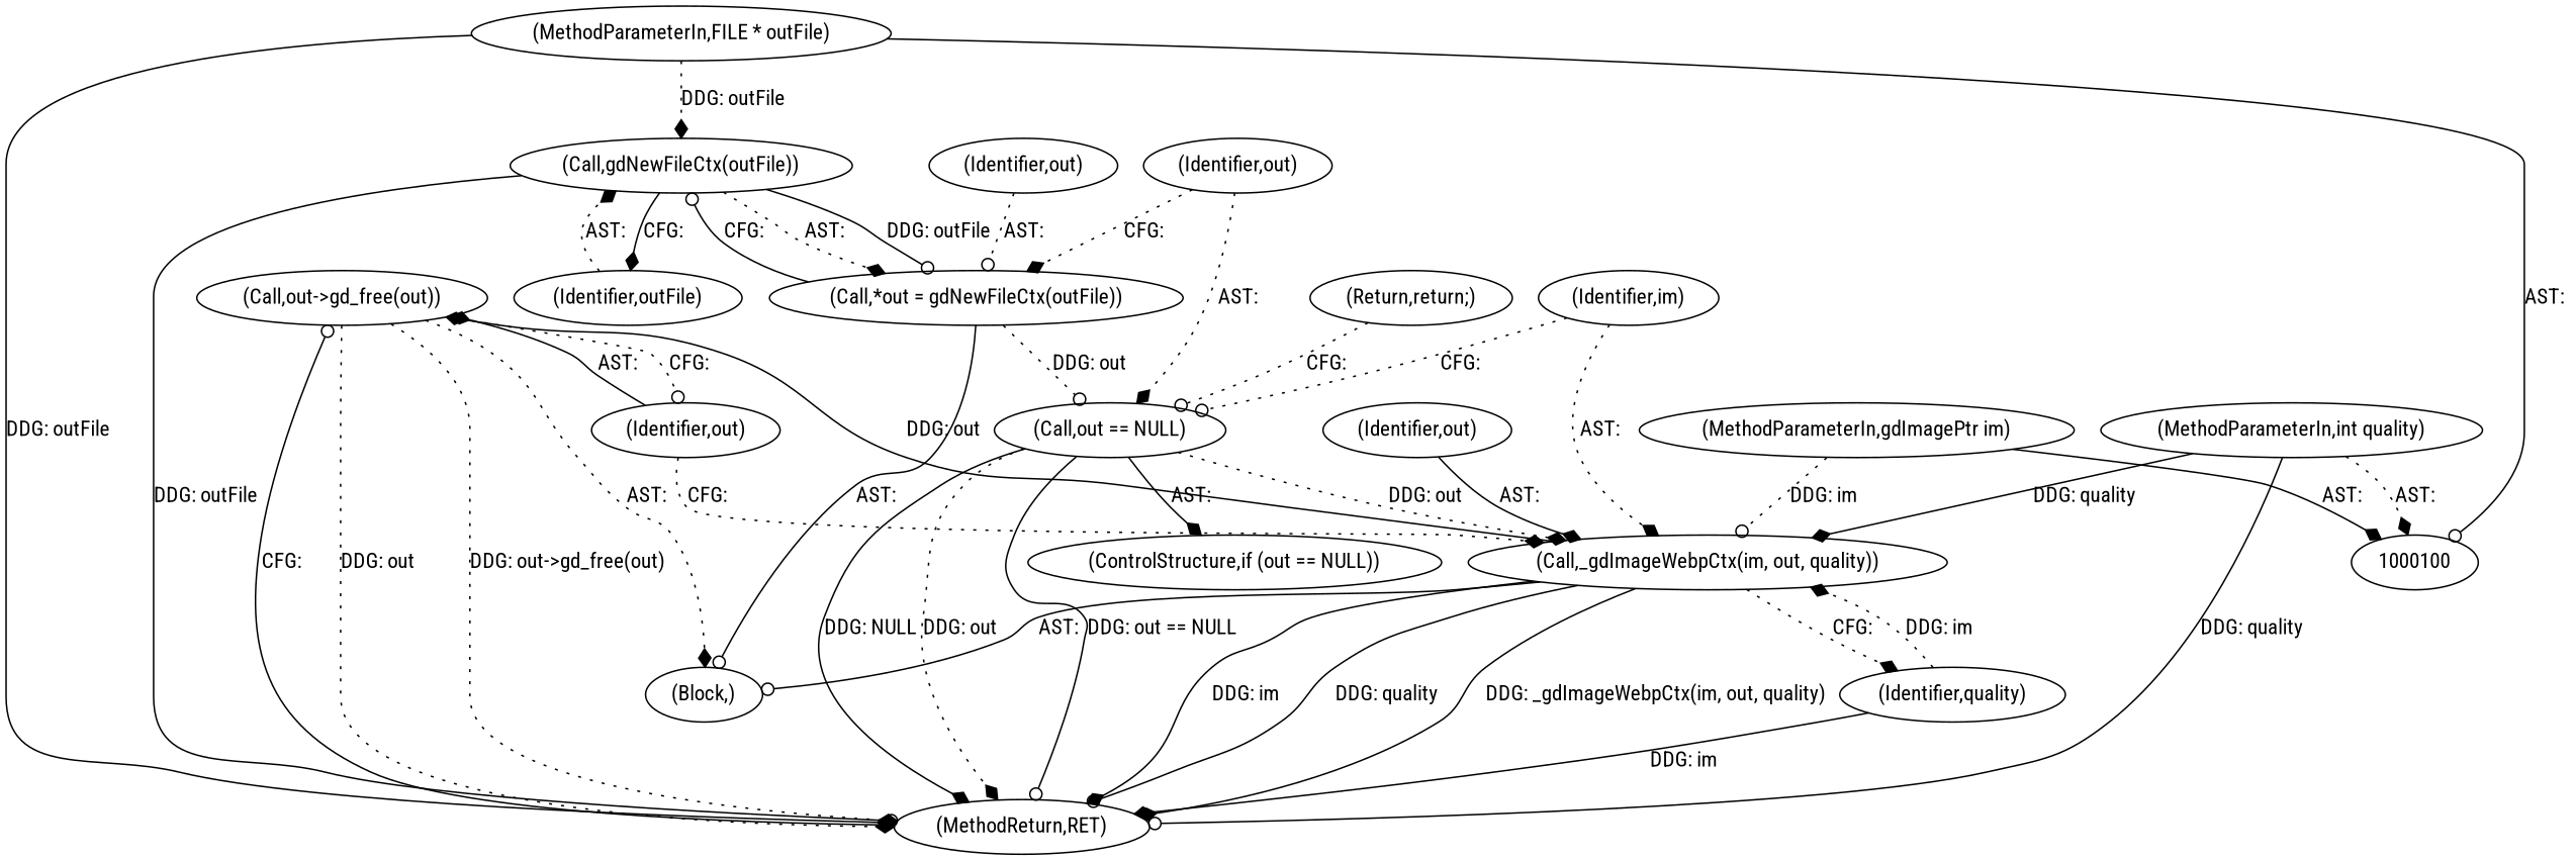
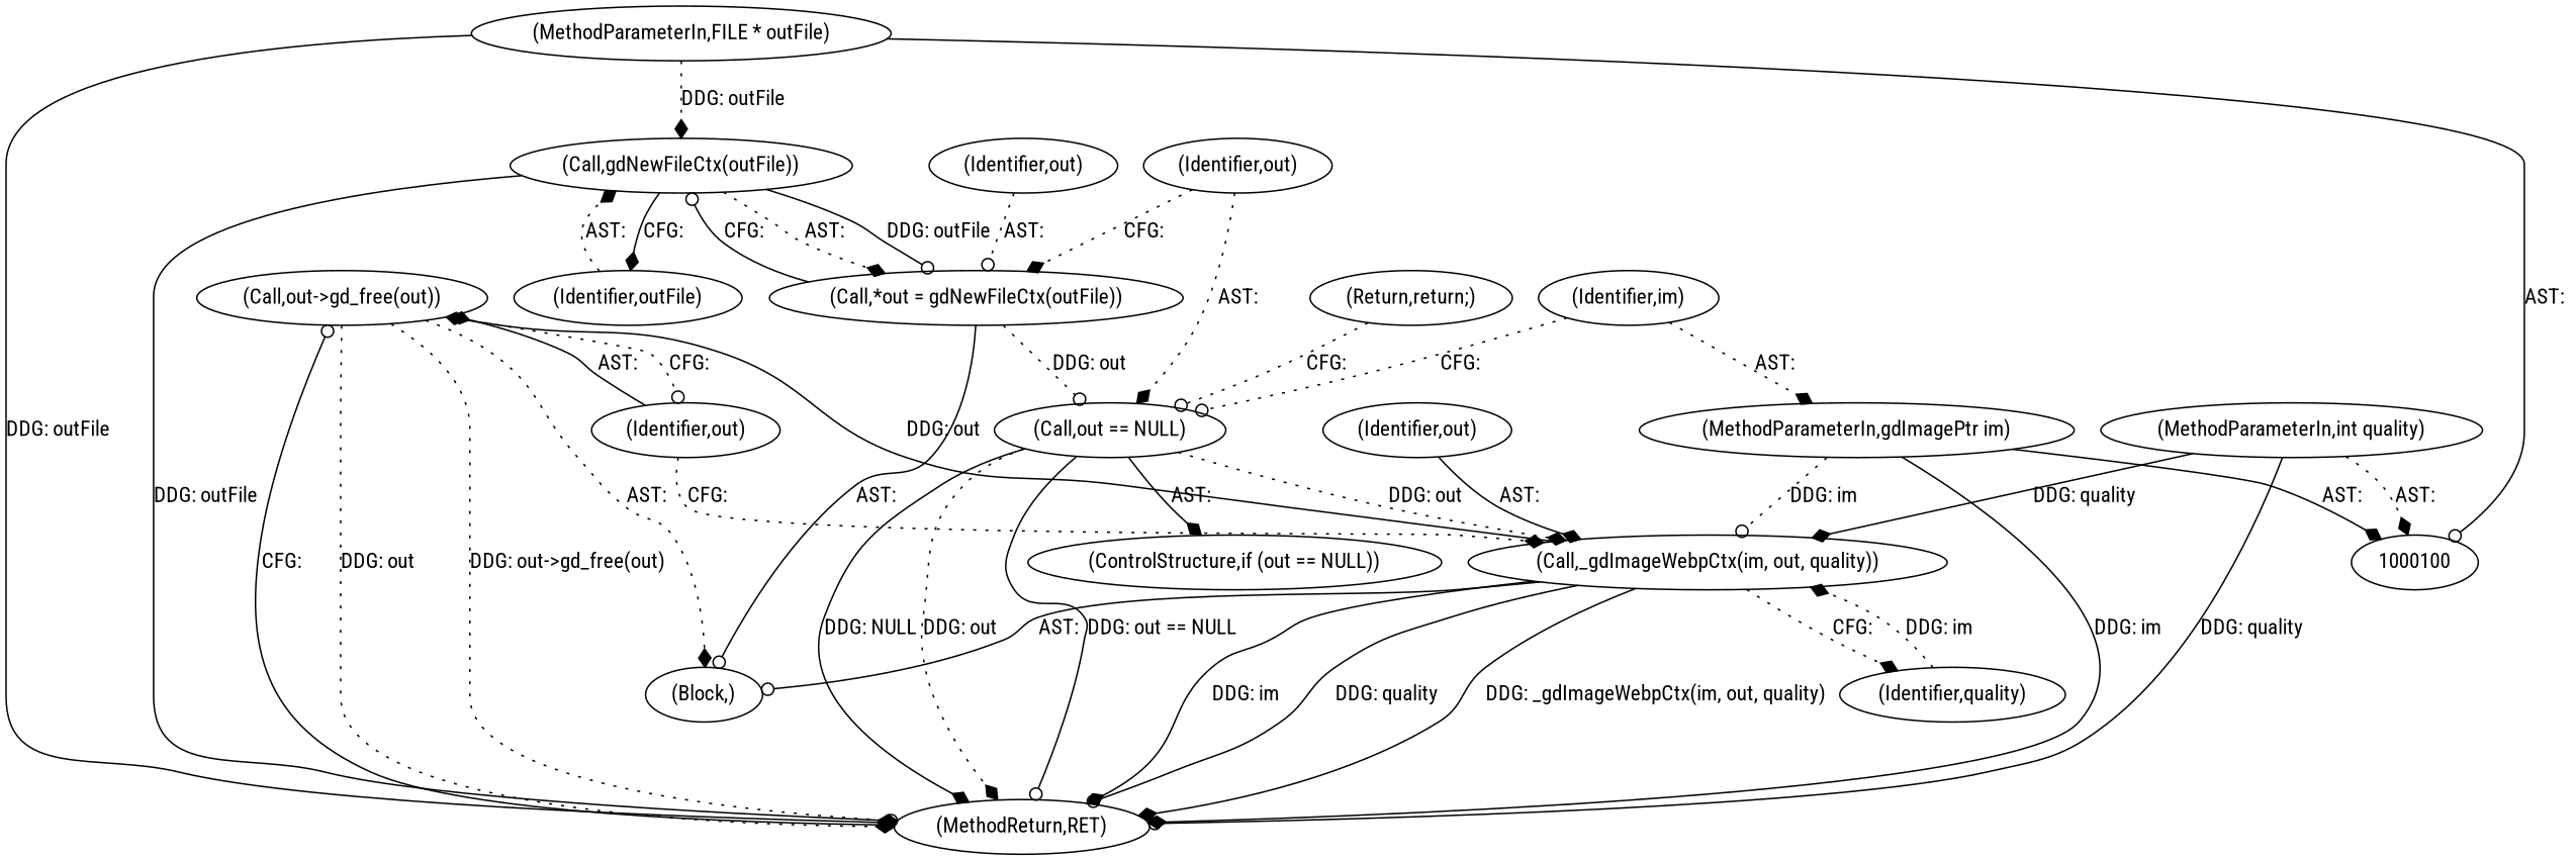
  digraph {
    fontname="Roboto Condensed"
    node [fontname="Roboto Condensed"]
    edge [arrowhead=diamond fontname="Roboto Condensed" style=solid]
    n1 [label="(Call,out->gd_free(out))"]
    n2 [label="(Block,)"]
    n3 [label="(MethodReturn,RET)"]
    n4 [label="(Identifier,out)"]
    n5 [label="(Call,_gdImageWebpCtx(im, out, quality))"]
    n6 [label="(Identifier,quality)"]
    n7 [label="(MethodParameterIn,gdImagePtr im)"]
    1000100
    n9 [label="(Call,out == NULL)"]
    n10 [label="(ControlStructure,if (out == NULL))"]
    n11 [label="(Call,*out = gdNewFileCtx(outFile))"]
    n12 [label="(Call,gdNewFileCtx(outFile))"]
    n13 [label="(Identifier,outFile)"]
    n14 [label="(MethodParameterIn,FILE * outFile)"]
    n15 [label="(MethodParameterIn,int quality)"]
    n16 [label="(Identifier,out)"]
    n17 [label="(Identifier,im)"]
    n18 [label="(Identifier,out)"]
    n19 [label="(Return,return;)"]
    n20 [label="(Identifier,out)"]
    n1 -> n2 [label="AST: " style=dotted]
    n1 -> n3 [label="DDG: out" style=dotted]
    n1 -> n3 [arrowhead=odot label="DDG: out->gd_free(out)" style=dotted]
    n1 -> n4 [arrowhead=odot label="CFG: " style=dotted]
    n3 -> n1 [arrowhead=odot label="CFG: "]
    n4 -> n1 [label="AST: "]
    n4 -> n5 [label="CFG: " style=dotted]
    n5 -> n1 [label="DDG: out"]
    n5 -> n2 [arrowhead=odot label="AST: "]
    n5 -> n3 [label="DDG: im"]
    n5 -> n3 [arrowhead=odot label="DDG: quality"]
    n5 -> n3 [label="DDG: _gdImageWebpCtx(im, out, quality)"]
    n5 -> n6 [label="CFG: " style=dotted]
    n6 -> n5 [label="DDG: im" style=dotted]
-   n6 -> n3 [label="DDG: im"]
+   n7 -> n3 [label="DDG: im"]
    n7 -> n5 [arrowhead=odot label="DDG: im" style=dotted]
    n7 -> 1000100 [label="AST: "]
    n9 -> n3 [label="DDG: out" style=dotted]
    n9 -> n3 [label="DDG: NULL"]
    n9 -> n3 [arrowhead=odot label="DDG: out == NULL"]
    n9 -> n5 [label="DDG: out" style=dotted]
    n9 -> n10 [label="AST: "]
    n11 -> n2 [arrowhead=odot label="AST: "]
    n11 -> n9 [arrowhead=odot label="DDG: out" style=dotted]
    n11 -> n12 [arrowhead=odot label="CFG: "]
    n12 -> n3 [label="DDG: outFile"]
    n12 -> n11 [label="AST: " style=dotted]
    n12 -> n11 [arrowhead=odot label="DDG: outFile"]
    n12 -> n13 [label="CFG: "]
    n13 -> n12 [label="AST: " style=dotted]
    n14 -> n3 [label="DDG: outFile"]
    n14 -> 1000100 [arrowhead=odot label="AST: "]
    n14 -> n12 [label="DDG: outFile" style=dotted]
    n15 -> n3 [arrowhead=odot label="DDG: quality"]
    n15 -> n5 [label="DDG: quality"]
    n15 -> 1000100 [label="AST: " style=dotted]
    n16 -> n9 [label="AST: " style=dotted]
    n16 -> n11 [label="CFG: " style=dotted]
-   n17 -> n5 [label="AST: " style=dotted]
+   n17 -> n7 [label="AST: " style=dotted]
    n17 -> n9 [arrowhead=odot label="CFG: " style=dotted]
    n18 -> n11 [arrowhead=odot label="AST: " style=dotted]
    n19 -> n9 [arrowhead=odot label="CFG: " style=dotted]
    n20 -> n5 [label="AST: "]
  }
